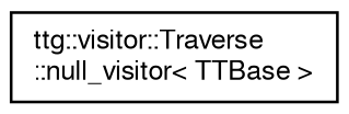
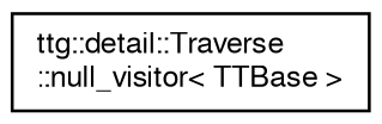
  digraph {
    rankdir=LR
-   n1 [color=black fillcolor=white fontname=FreeSans fontsize=10 height=0.2 label="ttg::visitor::Traverse\l::null_visitor\< TTBase \>" shape=record style=filled width=0.4]
+   n1 [color=black fillcolor=white fontname=FreeSans fontsize=10 height=0.2 label="ttg::detail::Traverse\l::null_visitor\< TTBase \>" shape=record style=filled width=0.4]
  }
